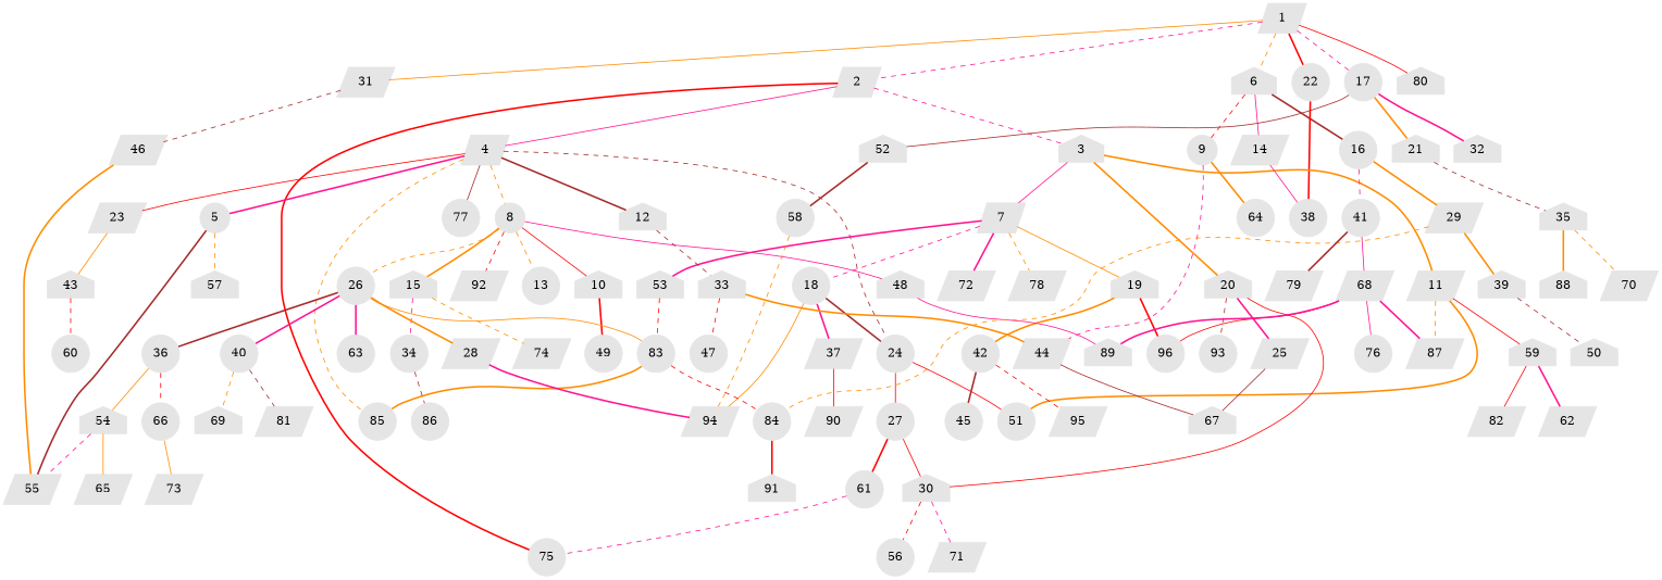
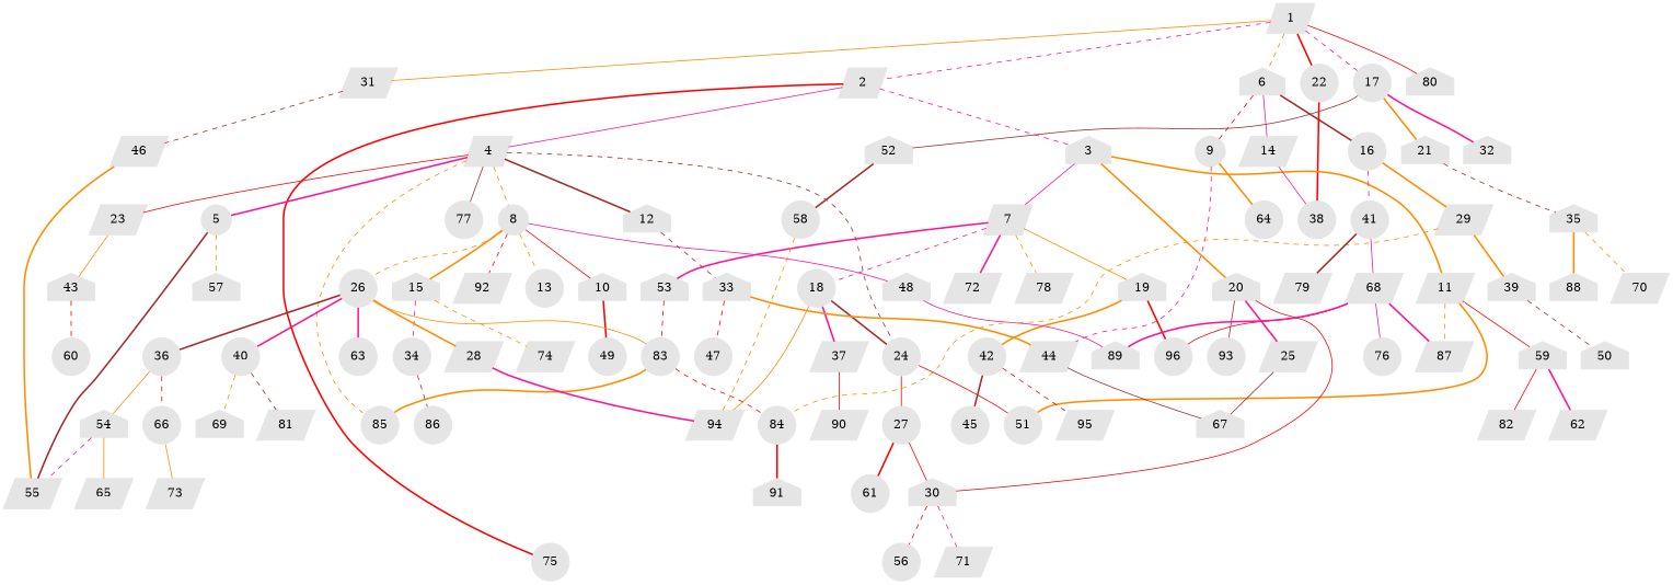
  graph {
    node [color=gray90 shape=circle style=filled]
    edge [color=darkorange style=bold]
    1 [shape=parallelogram]
    2 [shape=parallelogram]
    6 [shape=house]
    17
    22
    31 [shape=parallelogram]
    80 [shape=house]
    3 [shape=house]
    4 [shape=parallelogram]
    75
    9
    14 [shape=parallelogram]
    16
    21 [shape=house]
    32 [shape=house]
    52 [shape=house]
    38
    46 [shape=parallelogram]
    7 [shape=parallelogram]
    11 [shape=parallelogram]
    20 [shape=house]
    5
    8
    12 [shape=house]
    23 [shape=parallelogram]
    24
    77
    85
    18
    19 [shape=house]
    53 [shape=house]
    72 [shape=parallelogram]
    78 [shape=parallelogram]
    51
    59 [shape=house]
    87 [shape=parallelogram]
    25 [shape=parallelogram]
    30 [shape=house]
    93
    55 [shape=parallelogram]
    57 [shape=house]
    10 [shape=house]
    13
    15 [shape=house]
    26
    48 [shape=house]
    92 [shape=parallelogram]
    33 [shape=house]
    43 [shape=house]
    27
    44 [shape=parallelogram]
    64
    29 [shape=parallelogram]
    41
    37 [shape=parallelogram]
    94 [shape=parallelogram]
    42
    96
    83
    49
    34
    74 [shape=parallelogram]
    28 [shape=parallelogram]
    36
    40
    63
    89 [shape=house]
    67 [shape=house]
    62 [shape=parallelogram]
    82 [shape=parallelogram]
    47
    86
    39 [shape=house]
    84
    68 [shape=parallelogram]
    79 [shape=parallelogram]
    35 [shape=house]
    58
    90 [shape=parallelogram]
    45
    95 [shape=parallelogram]
    56
    71 [shape=parallelogram]
    70 [shape=parallelogram]
    88 [shape=house]
    60
    61
    54 [shape=house]
    66
    69 [shape=house]
    81 [shape=parallelogram]
    50 [shape=house]
    91 [shape=house]
    65 [shape=parallelogram]
    73 [shape=parallelogram]
    76
    1 -- 2 [color=deeppink style=dashed]
    1 -- 6 [style=dashed]
    1 -- 17 [color=deeppink style=dashed]
    1 -- 22 [color=red]
    1 -- 31 [style=solid]
    1 -- 80 [color=red style=solid]
    2 -- 3 [color=deeppink style=dashed]
    2 -- 4 [color=deeppink style=solid]
    2 -- 75 [color=red]
    6 -- 9 [color=red style=dashed]
    6 -- 14 [color=deeppink style=solid]
    6 -- 16 [color=brown]
    17 -- 21
    17 -- 32 [color=deeppink]
    17 -- 52 [color=brown style=solid]
    22 -- 38 [color=red]
    31 -- 46 [color=brown style=dashed]
    3 -- 7 [color=deeppink style=solid]
    3 -- 11
    3 -- 20
    4 -- 5 [color=deeppink]
    4 -- 8 [style=dashed]
    4 -- 12 [color=brown]
    4 -- 23 [color=red style=solid]
    4 -- 24 [color=brown style=dashed]
    4 -- 77 [color=brown style=solid]
    4 -- 85 [style=dashed]
    9 -- 44 [color=deeppink style=dashed]
    9 -- 64
    14 -- 38 [color=deeppink style=solid]
    16 -- 29
    16 -- 41 [color=deeppink style=dashed]
    21 -- 35 [color=brown style=dashed]
    52 -- 58 [color=brown]
    46 -- 55
    7 -- 18 [color=deeppink style=dashed]
    7 -- 19 [style=solid]
    7 -- 53 [color=deeppink]
    7 -- 72 [color=deeppink]
    7 -- 78 [style=dashed]
    11 -- 51
    11 -- 59 [color=red style=solid]
    11 -- 87 [style=dashed]
    20 -- 25 [color=deeppink]
    20 -- 30 [color=red style=solid]
-   20 -- 93 [color=brown style=dashed]
+   20 -- 93 [color=brown style=solid]
    5 -- 55 [color=brown]
    5 -- 57 [style=dashed]
    8 -- 10 [color=red style=solid]
    8 -- 13 [style=dashed]
    8 -- 15
    8 -- 26 [style=dashed]
    8 -- 48 [color=deeppink style=solid]
    8 -- 92 [color=red style=dashed]
    12 -- 33 [color=brown style=dashed]
    23 -- 43 [style=solid]
    24 -- 51 [color=red style=solid]
    24 -- 27 [color=red style=solid]
    18 -- 24 [color=brown]
    18 -- 37 [color=deeppink]
    18 -- 94 [style=solid]
    19 -- 42
    19 -- 96 [color=red]
    53 -- 83 [color=red style=dashed]
    59 -- 62 [color=deeppink]
    59 -- 82 [color=red style=solid]
    25 -- 67 [color=brown style=solid]
    30 -- 56 [color=red style=dashed]
    30 -- 71 [color=deeppink style=dashed]
    10 -- 49 [color=red]
    15 -- 34 [color=deeppink style=dashed]
    15 -- 74 [style=dashed]
    26 -- 83 [style=solid]
    26 -- 28
    26 -- 36 [color=brown]
    26 -- 40 [color=deeppink]
    26 -- 63 [color=deeppink]
    48 -- 89 [color=deeppink style=solid]
    33 -- 44
    33 -- 47 [color=red style=dashed]
    43 -- 60 [color=red style=dashed]
    27 -- 30 [color=red style=solid]
    27 -- 61 [color=red]
    44 -- 67 [color=brown style=solid]
    29 -- 39
    29 -- 84 [style=dashed]
    41 -- 68 [color=deeppink style=solid]
    41 -- 79 [color=brown]
    37 -- 90 [color=red style=solid]
    42 -- 45 [color=brown]
    42 -- 95 [color=red style=dashed]
    83 -- 85
    83 -- 84 [color=red style=dashed]
    34 -- 86 [color=brown style=dashed]
    28 -- 94 [color=deeppink]
    36 -- 54 [style=solid]
    36 -- 66 [color=red style=dashed]
    40 -- 69 [style=dashed]
    40 -- 81 [color=brown style=dashed]
    39 -- 50 [color=brown style=dashed]
    84 -- 91 [color=red]
    68 -- 87 [color=deeppink]
    68 -- 96 [color=red style=solid]
    68 -- 89 [color=deeppink]
    68 -- 76 [color=deeppink style=solid]
    35 -- 70 [style=dashed]
    35 -- 88
    58 -- 94 [style=dashed]
-   61 -- 75 [color=deeppink style=dashed]
    54 -- 55 [color=deeppink style=dashed]
    54 -- 65 [style=solid]
    66 -- 73 [style=solid]
  }
